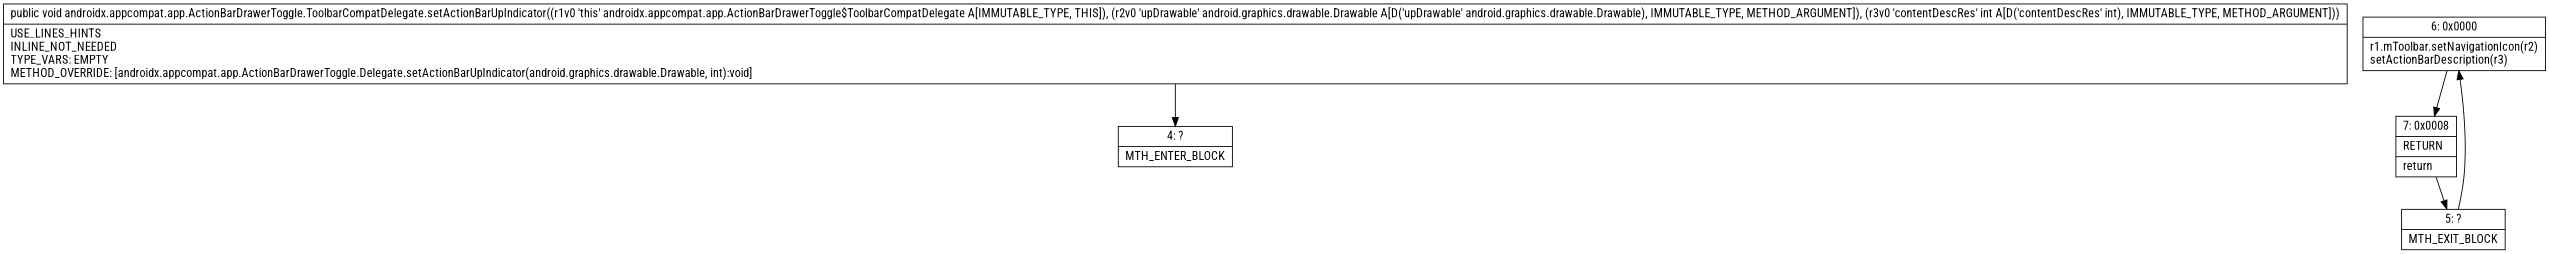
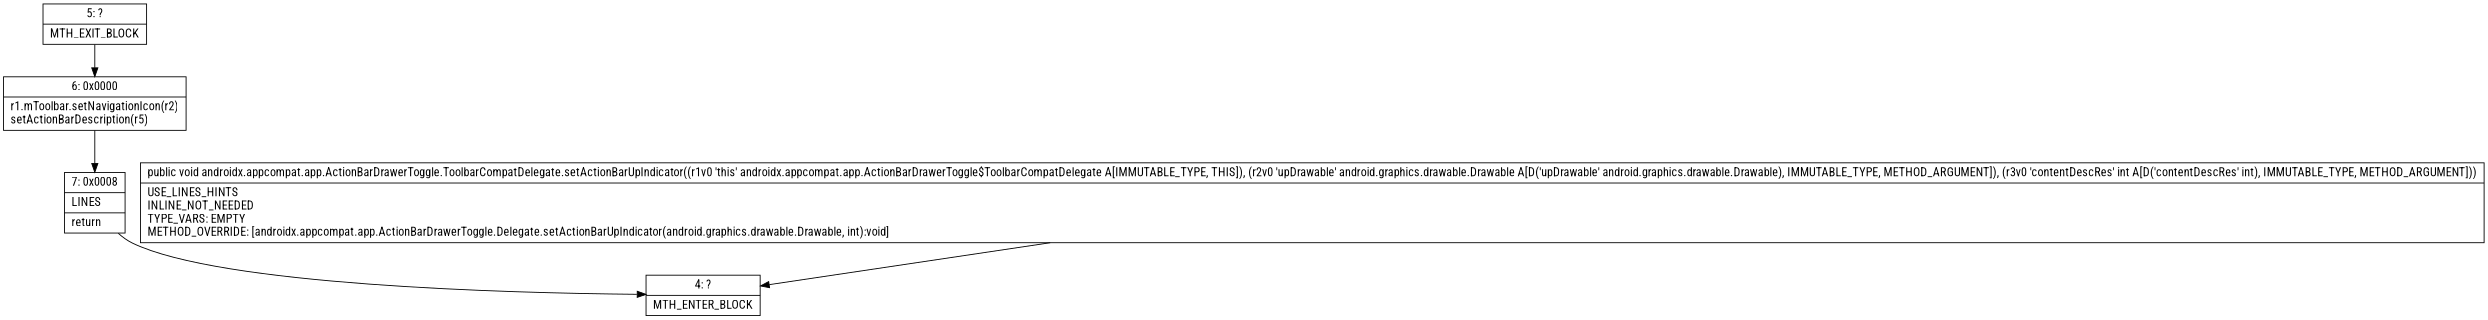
  digraph {
    fontname="Roboto Condensed"
    node [fontname="Roboto Condensed" shape=record]
    edge [fontname="Roboto Condensed"]
    n1 [label="{4\:\ ?|MTH_ENTER_BLOCK\l}"]
-   n2 [label="{6\:\ 0x0000|r1.mToolbar.setNavigationIcon(r2)\lsetActionBarDescription(r3)\l}"]
-   n3 [label="{7\:\ 0x0008|RETURN\l|return\l}"]
+   n2 [label="{6\:\ 0x0000|r1.mToolbar.setNavigationIcon(r2)\lsetActionBarDescription(r5)\l}"]
+   n3 [label="{7\:\ 0x0008|LINES\l|return\l}"]
    n4 [label="{5\:\ ?|MTH_EXIT_BLOCK\l}"]
    n5 [label="{public void androidx.appcompat.app.ActionBarDrawerToggle.ToolbarCompatDelegate.setActionBarUpIndicator((r1v0 'this' androidx.appcompat.app.ActionBarDrawerToggle$ToolbarCompatDelegate A[IMMUTABLE_TYPE, THIS]), (r2v0 'upDrawable' android.graphics.drawable.Drawable A[D('upDrawable' android.graphics.drawable.Drawable), IMMUTABLE_TYPE, METHOD_ARGUMENT]), (r3v0 'contentDescRes' int A[D('contentDescRes' int), IMMUTABLE_TYPE, METHOD_ARGUMENT]))  | USE_LINES_HINTS\lINLINE_NOT_NEEDED\lTYPE_VARS: EMPTY\lMETHOD_OVERRIDE: [androidx.appcompat.app.ActionBarDrawerToggle.Delegate.setActionBarUpIndicator(android.graphics.drawable.Drawable, int):void]\l}"]
    n2 -> n3
-   n3 -> n4
+   n3 -> n1
    n4 -> n2
    n5 -> n1
  }
